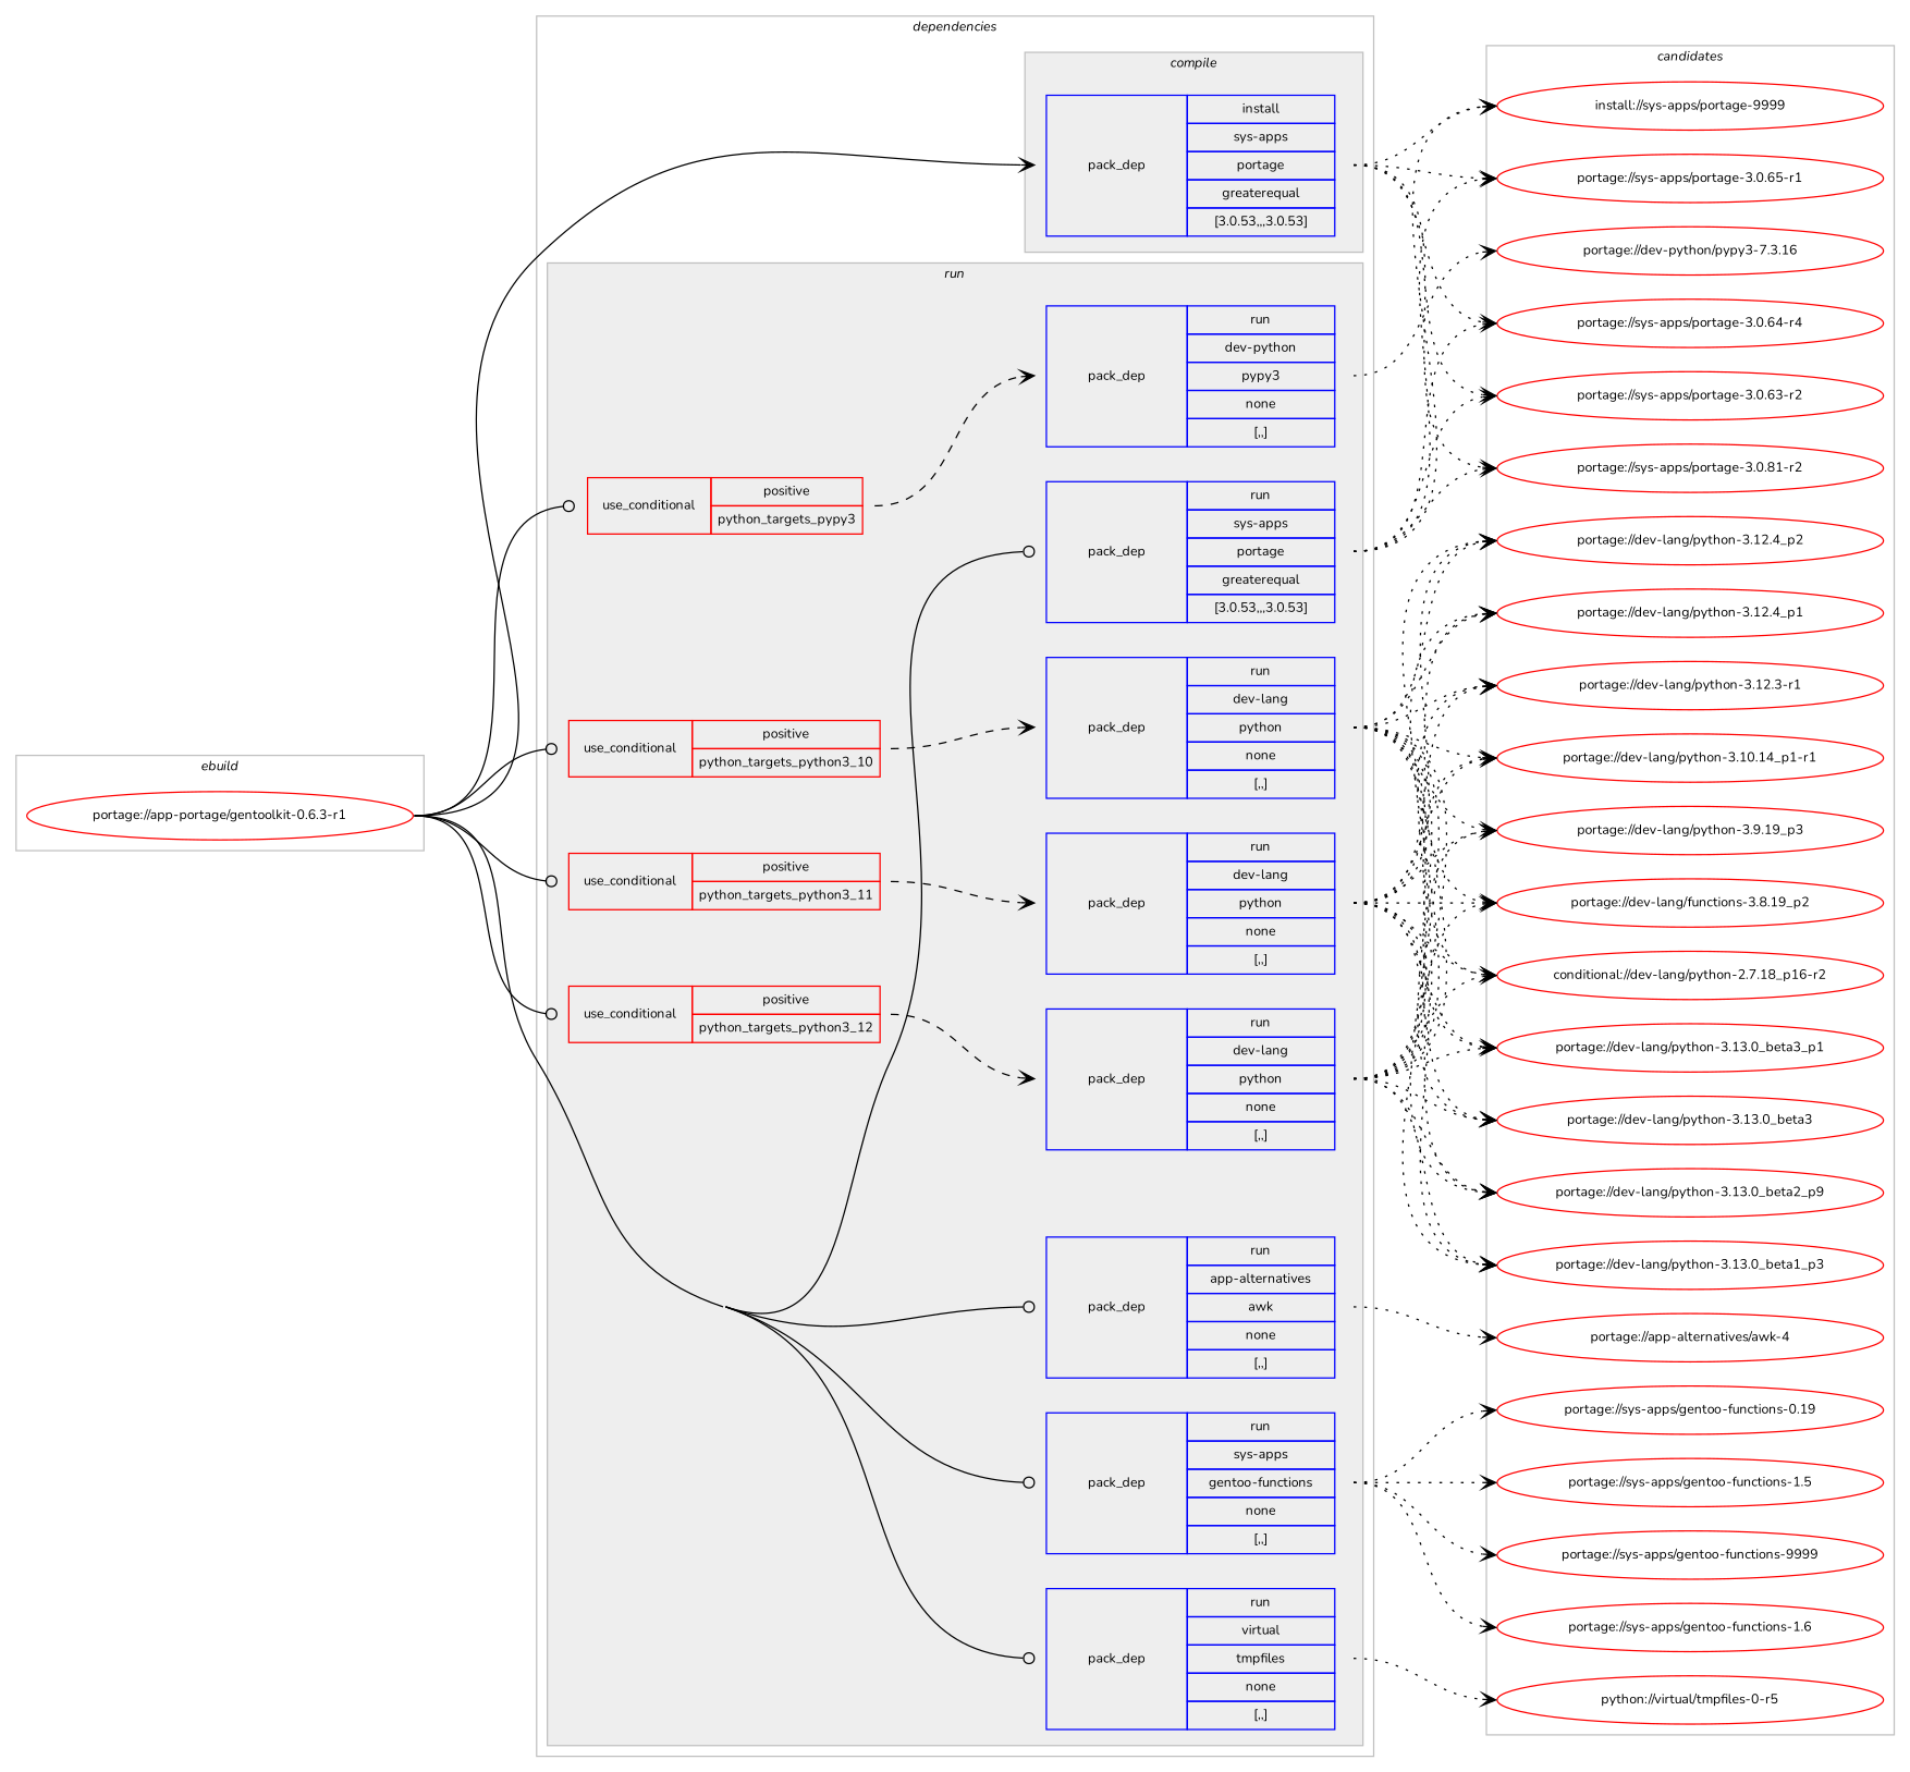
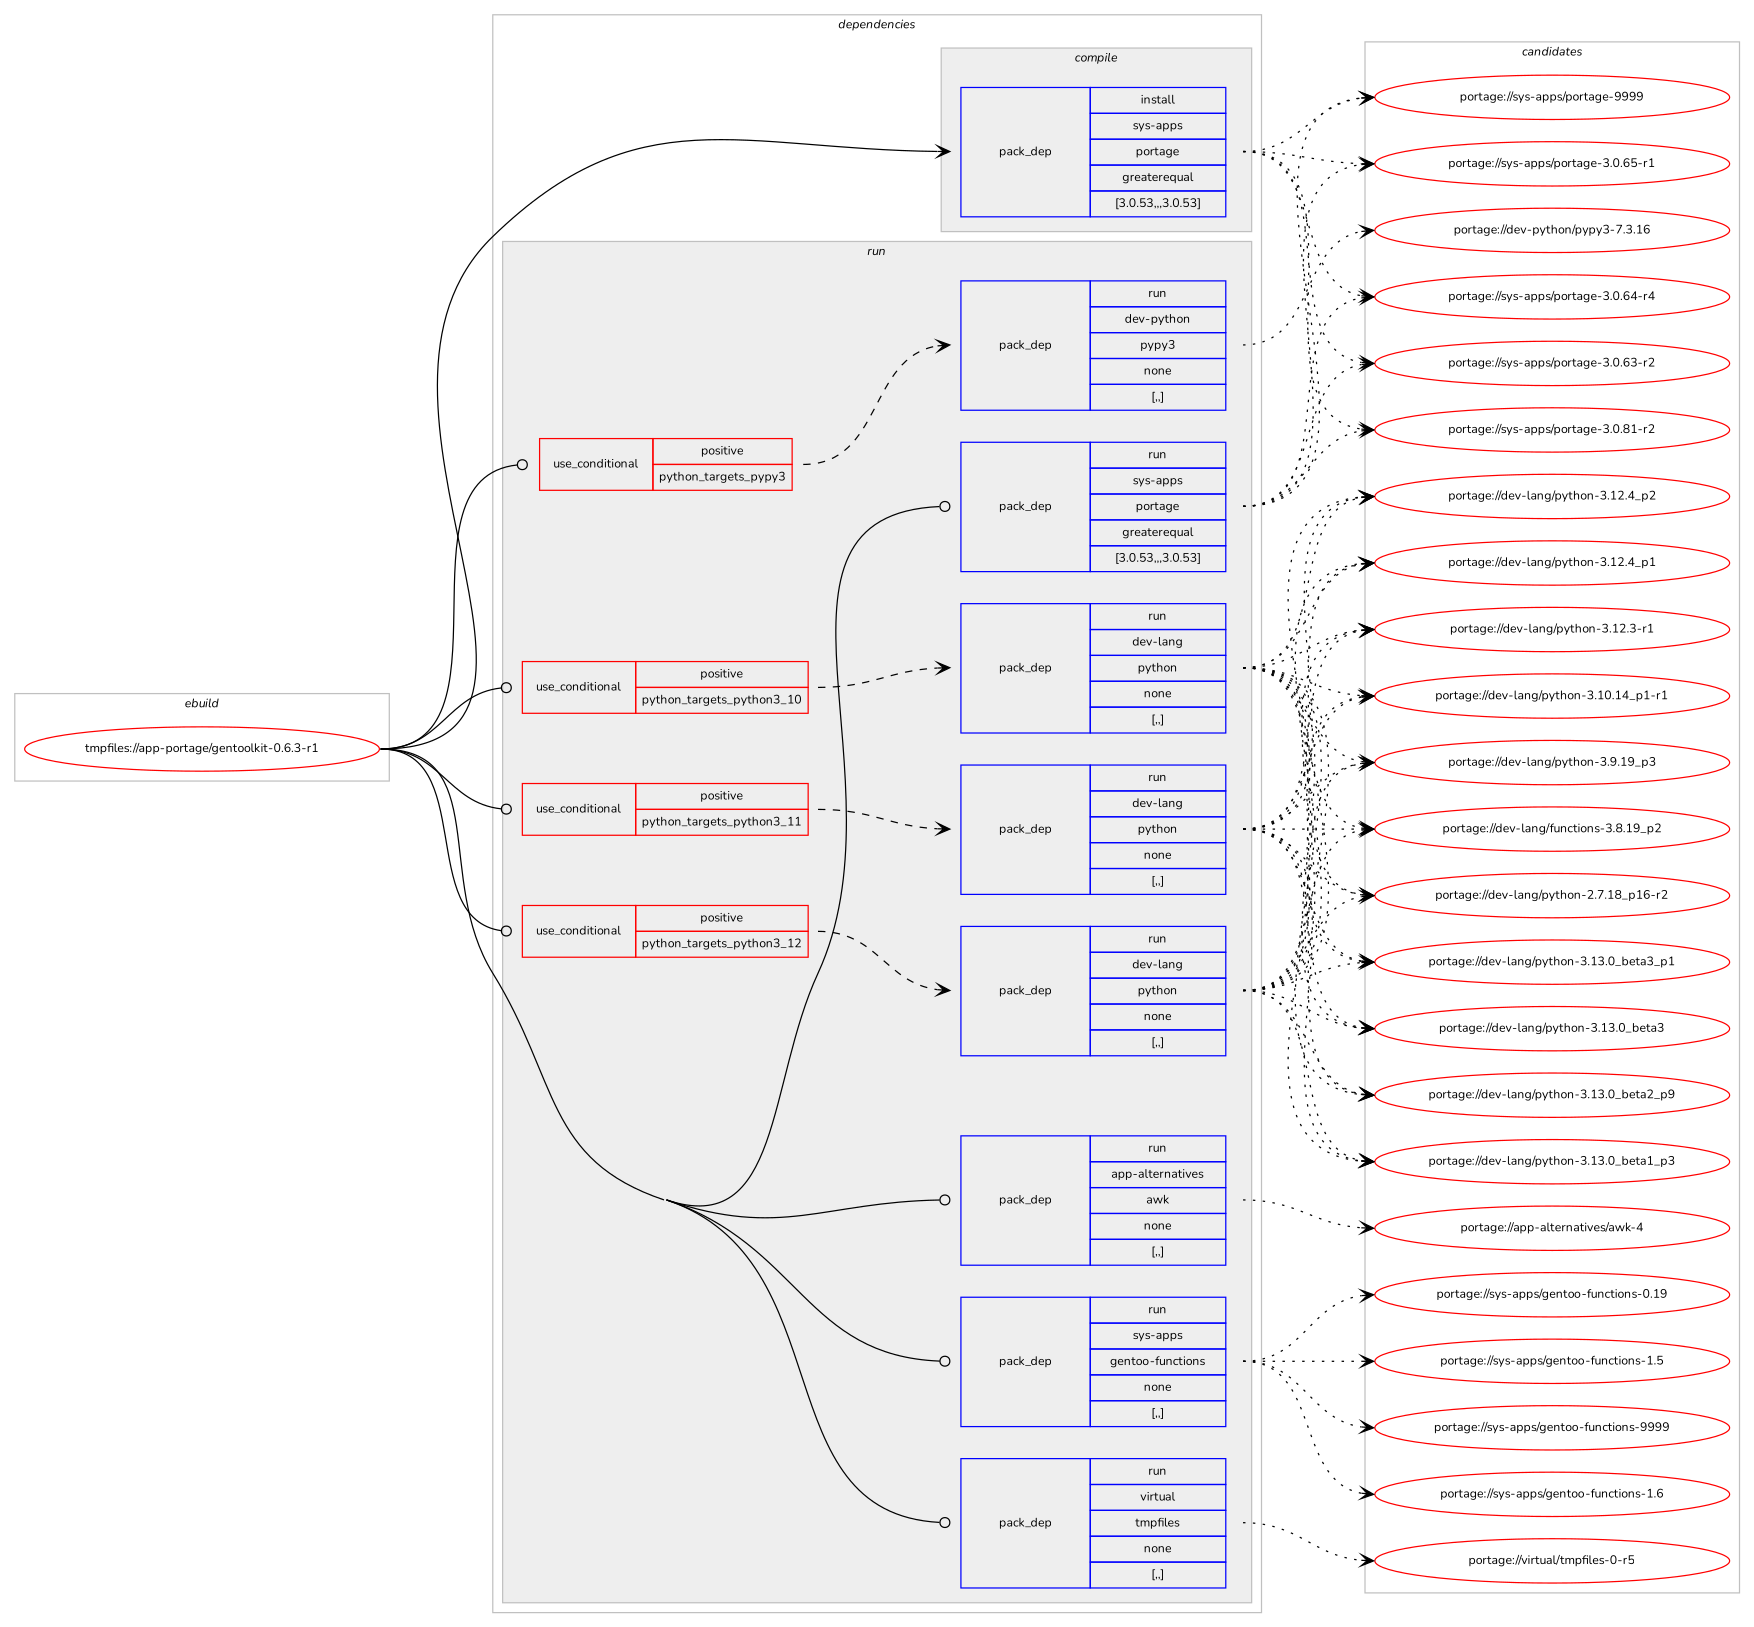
  digraph {
    compound=true
    concentrate=true
    fontname=Nunito
    fontsize=10
    newrank=true
    rankdir=LR
    ranksep=1.5
    node [color=red fontname=Nunito fontsize=10]
    edge [arrowhead=vee fontname=Nunito headport=w style=dotted tailport=e weight=100]
-   n1 [label="portage://app-portage/gentoolkit-0.6.3-r1" width=4]
+   n1 [label="tmpfiles://app-portage/gentoolkit-0.6.3-r1" width=4]
    n2 [color=blue label=<<TABLE BORDER="0" CELLBORDER="1" CELLSPACING="0" CELLPADDING="4" WIDTH="220"><TR><TD ROWSPAN="6" CELLPADDING="30">pack_dep</TD></TR><TR><TD WIDTH="110">install</TD></TR><TR><TD>sys-apps</TD></TR><TR><TD>portage</TD></TR><TR><TD>greaterequal</TD></TR><TR><TD>[3.0.53,,,3.0.53]</TD></TR></TABLE>> shape=none]
    n3 [color=blue label=<<TABLE BORDER="0" CELLBORDER="1" CELLSPACING="0" CELLPADDING="4" WIDTH="220"><TR><TD ROWSPAN="6" CELLPADDING="30">pack_dep</TD></TR><TR><TD WIDTH="110">run</TD></TR><TR><TD>dev-python</TD></TR><TR><TD>pypy3</TD></TR><TR><TD>none</TD></TR><TR><TD>[,,]</TD></TR></TABLE>> shape=none]
    n4 [label=<<TABLE BORDER="0" CELLBORDER="1" CELLSPACING="0" CELLPADDING="4"><TR><TD ROWSPAN="3" CELLPADDING="10">use_conditional</TD></TR><TR><TD>positive</TD></TR><TR><TD>python_targets_pypy3</TD></TR></TABLE>> shape=none]
    n5 [color=blue label=<<TABLE BORDER="0" CELLBORDER="1" CELLSPACING="0" CELLPADDING="4" WIDTH="220"><TR><TD ROWSPAN="6" CELLPADDING="30">pack_dep</TD></TR><TR><TD WIDTH="110">run</TD></TR><TR><TD>dev-lang</TD></TR><TR><TD>python</TD></TR><TR><TD>none</TD></TR><TR><TD>[,,]</TD></TR></TABLE>> shape=none]
    n6 [label=<<TABLE BORDER="0" CELLBORDER="1" CELLSPACING="0" CELLPADDING="4"><TR><TD ROWSPAN="3" CELLPADDING="10">use_conditional</TD></TR><TR><TD>positive</TD></TR><TR><TD>python_targets_python3_10</TD></TR></TABLE>> shape=none]
    n7 [color=blue label=<<TABLE BORDER="0" CELLBORDER="1" CELLSPACING="0" CELLPADDING="4" WIDTH="220"><TR><TD ROWSPAN="6" CELLPADDING="30">pack_dep</TD></TR><TR><TD WIDTH="110">run</TD></TR><TR><TD>dev-lang</TD></TR><TR><TD>python</TD></TR><TR><TD>none</TD></TR><TR><TD>[,,]</TD></TR></TABLE>> shape=none]
    n8 [label=<<TABLE BORDER="0" CELLBORDER="1" CELLSPACING="0" CELLPADDING="4"><TR><TD ROWSPAN="3" CELLPADDING="10">use_conditional</TD></TR><TR><TD>positive</TD></TR><TR><TD>python_targets_python3_11</TD></TR></TABLE>> shape=none]
    n9 [color=blue label=<<TABLE BORDER="0" CELLBORDER="1" CELLSPACING="0" CELLPADDING="4" WIDTH="220"><TR><TD ROWSPAN="6" CELLPADDING="30">pack_dep</TD></TR><TR><TD WIDTH="110">run</TD></TR><TR><TD>dev-lang</TD></TR><TR><TD>python</TD></TR><TR><TD>none</TD></TR><TR><TD>[,,]</TD></TR></TABLE>> shape=none]
    n10 [label=<<TABLE BORDER="0" CELLBORDER="1" CELLSPACING="0" CELLPADDING="4"><TR><TD ROWSPAN="3" CELLPADDING="10">use_conditional</TD></TR><TR><TD>positive</TD></TR><TR><TD>python_targets_python3_12</TD></TR></TABLE>> shape=none]
    n11 [color=blue label=<<TABLE BORDER="0" CELLBORDER="1" CELLSPACING="0" CELLPADDING="4" WIDTH="220"><TR><TD ROWSPAN="6" CELLPADDING="30">pack_dep</TD></TR><TR><TD WIDTH="110">run</TD></TR><TR><TD>app-alternatives</TD></TR><TR><TD>awk</TD></TR><TR><TD>none</TD></TR><TR><TD>[,,]</TD></TR></TABLE>> shape=none]
    n12 [color=blue label=<<TABLE BORDER="0" CELLBORDER="1" CELLSPACING="0" CELLPADDING="4" WIDTH="220"><TR><TD ROWSPAN="6" CELLPADDING="30">pack_dep</TD></TR><TR><TD WIDTH="110">run</TD></TR><TR><TD>sys-apps</TD></TR><TR><TD>gentoo-functions</TD></TR><TR><TD>none</TD></TR><TR><TD>[,,]</TD></TR></TABLE>> shape=none]
    n13 [color=blue label=<<TABLE BORDER="0" CELLBORDER="1" CELLSPACING="0" CELLPADDING="4" WIDTH="220"><TR><TD ROWSPAN="6" CELLPADDING="30">pack_dep</TD></TR><TR><TD WIDTH="110">run</TD></TR><TR><TD>sys-apps</TD></TR><TR><TD>portage</TD></TR><TR><TD>greaterequal</TD></TR><TR><TD>[3.0.53,,,3.0.53]</TD></TR></TABLE>> shape=none]
    n14 [color=blue label=<<TABLE BORDER="0" CELLBORDER="1" CELLSPACING="0" CELLPADDING="4" WIDTH="220"><TR><TD ROWSPAN="6" CELLPADDING="30">pack_dep</TD></TR><TR><TD WIDTH="110">run</TD></TR><TR><TD>virtual</TD></TR><TR><TD>tmpfiles</TD></TR><TR><TD>none</TD></TR><TR><TD>[,,]</TD></TR></TABLE>> shape=none]
-   n15 [label="install://sys-apps/portage-9999" width=4]
+   n15 [label="portage://sys-apps/portage-9999" width=4]
    n16 [label="portage://sys-apps/portage-3.0.65-r1" width=4]
    n17 [label="portage://sys-apps/portage-3.0.64-r4" width=4]
    n18 [label="portage://sys-apps/portage-3.0.63-r2" width=4]
    n19 [label="portage://sys-apps/portage-3.0.81-r2" width=4]
    n20 [label="portage://dev-python/pypy3-7.3.16" width=4]
    n21 [label="portage://dev-lang/python-3.13.0_beta3_p1" width=4]
    n22 [label="portage://dev-lang/python-3.13.0_beta3" width=4]
    n23 [label="portage://dev-lang/python-3.13.0_beta2_p9" width=4]
    n24 [label="portage://dev-lang/python-3.13.0_beta1_p3" width=4]
    n25 [label="portage://dev-lang/python-3.12.4_p2" width=4]
    n26 [label="portage://dev-lang/python-3.12.4_p1" width=4]
    n27 [label="portage://dev-lang/python-3.12.3-r1" width=4]
    n28 [label="portage://dev-lang/python-3.10.14_p1-r1" width=4]
    n29 [label="portage://dev-lang/python-3.9.19_p3" width=4]
    n30 [label="portage://dev-lang/functions-3.8.19_p2" width=4]
-   n31 [label="conditional://dev-lang/python-2.7.18_p16-r2" width=4]
+   n31 [label="portage://dev-lang/python-2.7.18_p16-r2" width=4]
    n32 [label="portage://app-alternatives/awk-4" width=4]
    n33 [label="portage://sys-apps/gentoo-functions-9999" width=4]
    n34 [label="portage://sys-apps/gentoo-functions-1.6" width=4]
    n35 [label="portage://sys-apps/gentoo-functions-1.5" width=4]
    n36 [label="portage://sys-apps/gentoo-functions-0.19" width=4]
-   n37 [label="python://virtual/tmpfiles-0-r5" width=4]
+   n37 [label="portage://virtual/tmpfiles-0-r5" width=4]
    subgraph cluster_1 {
      color=gray
      label=<<i>ebuild</i>>
      n1
    }
    subgraph cluster_2 {
      color=gray
      label=<<i>dependencies</i>>
      subgraph cluster_3 {
        color=gray
        fillcolor="#eeeeee"
        label=<<i>compile</i>>
        style=filled
        subgraph sub_4 {
          color=gray
          fillcolor="#eeeeee"
          label=<<i>compile</i>>
          style=filled
          n2
        }
      }
      subgraph cluster_5 {
        color=gray
        fillcolor="#eeeeee"
        label=<<i>compile and run</i>>
        style=filled
      }
      subgraph cluster_6 {
        color=gray
        fillcolor="#eeeeee"
        label=<<i>run</i>>
        style=filled
        subgraph sub_7 {
          color=gray
          fillcolor="#eeeeee"
          label=<<i>run</i>>
          style=filled
          n4
          subgraph sub_8 {
            color=gray
            fillcolor="#eeeeee"
            label=<<i>run</i>>
            style=filled
            n3
          }
        }
        subgraph sub_9 {
          color=gray
          fillcolor="#eeeeee"
          label=<<i>run</i>>
          style=filled
          n6
          subgraph sub_10 {
            color=gray
            fillcolor="#eeeeee"
            label=<<i>run</i>>
            style=filled
            n5
          }
        }
        subgraph sub_11 {
          color=gray
          fillcolor="#eeeeee"
          label=<<i>run</i>>
          style=filled
          n8
          subgraph sub_12 {
            color=gray
            fillcolor="#eeeeee"
            label=<<i>run</i>>
            style=filled
            n7
          }
        }
        subgraph sub_13 {
          color=gray
          fillcolor="#eeeeee"
          label=<<i>run</i>>
          style=filled
          n10
          subgraph sub_14 {
            color=gray
            fillcolor="#eeeeee"
            label=<<i>run</i>>
            style=filled
            n9
          }
        }
        subgraph sub_15 {
          color=gray
          fillcolor="#eeeeee"
          label=<<i>run</i>>
          style=filled
          n11
        }
        subgraph sub_16 {
          color=gray
          fillcolor="#eeeeee"
          label=<<i>run</i>>
          style=filled
          n12
        }
        subgraph sub_17 {
          color=gray
          fillcolor="#eeeeee"
          label=<<i>run</i>>
          style=filled
          n13
        }
        subgraph sub_18 {
          color=gray
          fillcolor="#eeeeee"
          label=<<i>run</i>>
          style=filled
          n14
        }
      }
    }
    subgraph cluster_19 {
      color=gray
      label=<<i>candidates</i>>
      rank=same
      subgraph sub_20 {
        color=black
        label=<<i>candidates</i>>
        nodesep=1
        rank=same
        n15
        n16
        n17
        n18
        n19
      }
      subgraph sub_21 {
        color=black
        label=<<i>candidates</i>>
        nodesep=1
        rank=same
        n20
      }
      subgraph sub_22 {
        color=black
        label=<<i>candidates</i>>
        nodesep=1
        rank=same
        n21
        n22
        n23
        n24
        n25
        n26
        n27
        n28
        n29
        n30
        n31
      }
      subgraph sub_23 {
        color=black
        label=<<i>candidates</i>>
        nodesep=1
        rank=same
        n21
        n22
        n23
        n24
        n25
        n26
        n27
        n28
        n29
        n30
        n31
      }
      subgraph sub_24 {
        color=black
        label=<<i>candidates</i>>
        nodesep=1
        rank=same
        n21
        n22
        n23
        n24
        n25
        n26
        n27
        n28
        n29
        n30
        n31
      }
      subgraph sub_25 {
        color=black
        label=<<i>candidates</i>>
        nodesep=1
        rank=same
        n32
      }
      subgraph sub_26 {
        color=black
        label=<<i>candidates</i>>
        nodesep=1
        rank=same
        n33
        n34
        n35
        n36
      }
      subgraph sub_27 {
        color=black
        label=<<i>candidates</i>>
        nodesep=1
        rank=same
        n15
        n16
        n17
        n18
        n19
      }
      subgraph sub_28 {
        color=black
        label=<<i>candidates</i>>
        nodesep=1
        rank=same
        n37
      }
    }
    n1 -> n2 [style=solid weight=20]
    n1 -> n4 [arrowhead=odot style=solid weight=20]
    n1 -> n6 [arrowhead=odot style=solid weight=20]
    n1 -> n8 [arrowhead=odot style=solid weight=20]
    n1 -> n10 [arrowhead=odot style=solid weight=20]
    n1 -> n11 [arrowhead=odot style=solid weight=20]
    n1 -> n12 [arrowhead=odot style=solid weight=20]
    n1 -> n13 [arrowhead=odot style=solid weight=20]
    n1 -> n14 [arrowhead=odot style=solid weight=20]
    n2 -> n15
    n2 -> n16
    n2 -> n17
    n2 -> n18
    n2 -> n19
    n3 -> n20
    n4 -> n3 [style=dashed weight=20]
    n5 -> n21
    n5 -> n22
    n5 -> n23
    n5 -> n24
    n5 -> n25
    n5 -> n26
    n5 -> n27
    n5 -> n28
    n5 -> n29
    n5 -> n30
    n5 -> n31
    n6 -> n5 [style=dashed weight=20]
    n7 -> n21
    n7 -> n22
    n7 -> n23
    n7 -> n24
    n7 -> n25
    n7 -> n26
    n7 -> n27
    n7 -> n28
    n7 -> n29
    n7 -> n30
    n7 -> n31
    n8 -> n7 [style=dashed weight=20]
    n9 -> n21
    n9 -> n22
    n9 -> n23
    n9 -> n24
    n9 -> n25
    n9 -> n26
    n9 -> n27
    n9 -> n28
    n9 -> n29
    n9 -> n30
    n9 -> n31
    n10 -> n9 [style=dashed weight=20]
    n11 -> n32
    n12 -> n33
    n12 -> n34
    n12 -> n35
    n12 -> n36
    n13 -> n15
    n13 -> n16
    n13 -> n17
    n13 -> n18
    n13 -> n19
    n14 -> n37
  }
